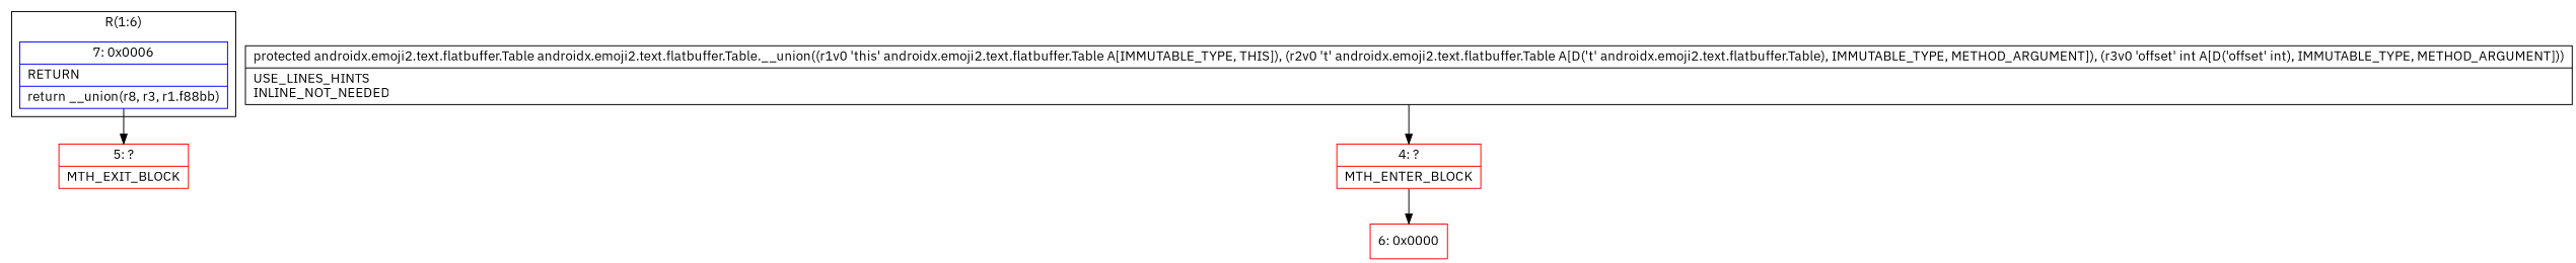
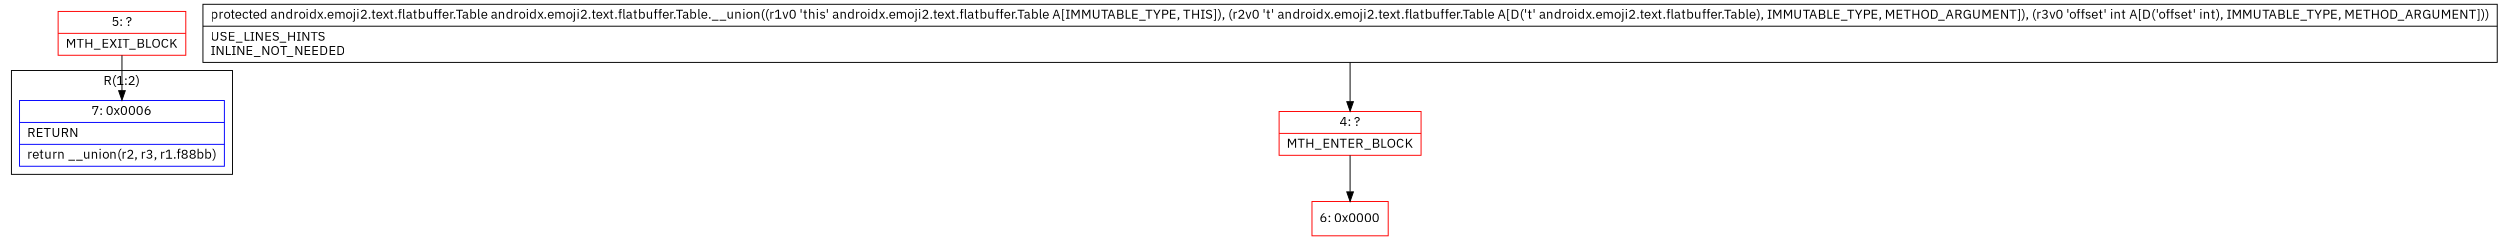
  digraph {
    fontname="IBM Plex Sans"
    node [color=red fontname="IBM Plex Sans" shape=record]
    edge [fontname="IBM Plex Sans"]
-   n1 [color=blue label="{7\:\ 0x0006|RETURN\l|return __union(r8, r3, r1.f88bb)\l}"]
+   n1 [color=blue label="{7\:\ 0x0006|RETURN\l|return __union(r2, r3, r1.f88bb)\l}"]
    n2 [label="{5\:\ ?|MTH_EXIT_BLOCK\l}"]
    n3 [label="{4\:\ ?|MTH_ENTER_BLOCK\l}"]
    n4 [label="{6\:\ 0x0000}"]
    n5 [label="{protected androidx.emoji2.text.flatbuffer.Table androidx.emoji2.text.flatbuffer.Table.__union((r1v0 'this' androidx.emoji2.text.flatbuffer.Table A[IMMUTABLE_TYPE, THIS]), (r2v0 't' androidx.emoji2.text.flatbuffer.Table A[D('t' androidx.emoji2.text.flatbuffer.Table), IMMUTABLE_TYPE, METHOD_ARGUMENT]), (r3v0 'offset' int A[D('offset' int), IMMUTABLE_TYPE, METHOD_ARGUMENT]))  | USE_LINES_HINTS\lINLINE_NOT_NEEDED\l}" color=""]
    subgraph cluster_1 {
-     label="R(1:6)"
+     label="R(1:2)"
      n1
    }
-   n1 -> n2
+   n2 -> n1
    n3 -> n4
    n5 -> n3
  }
